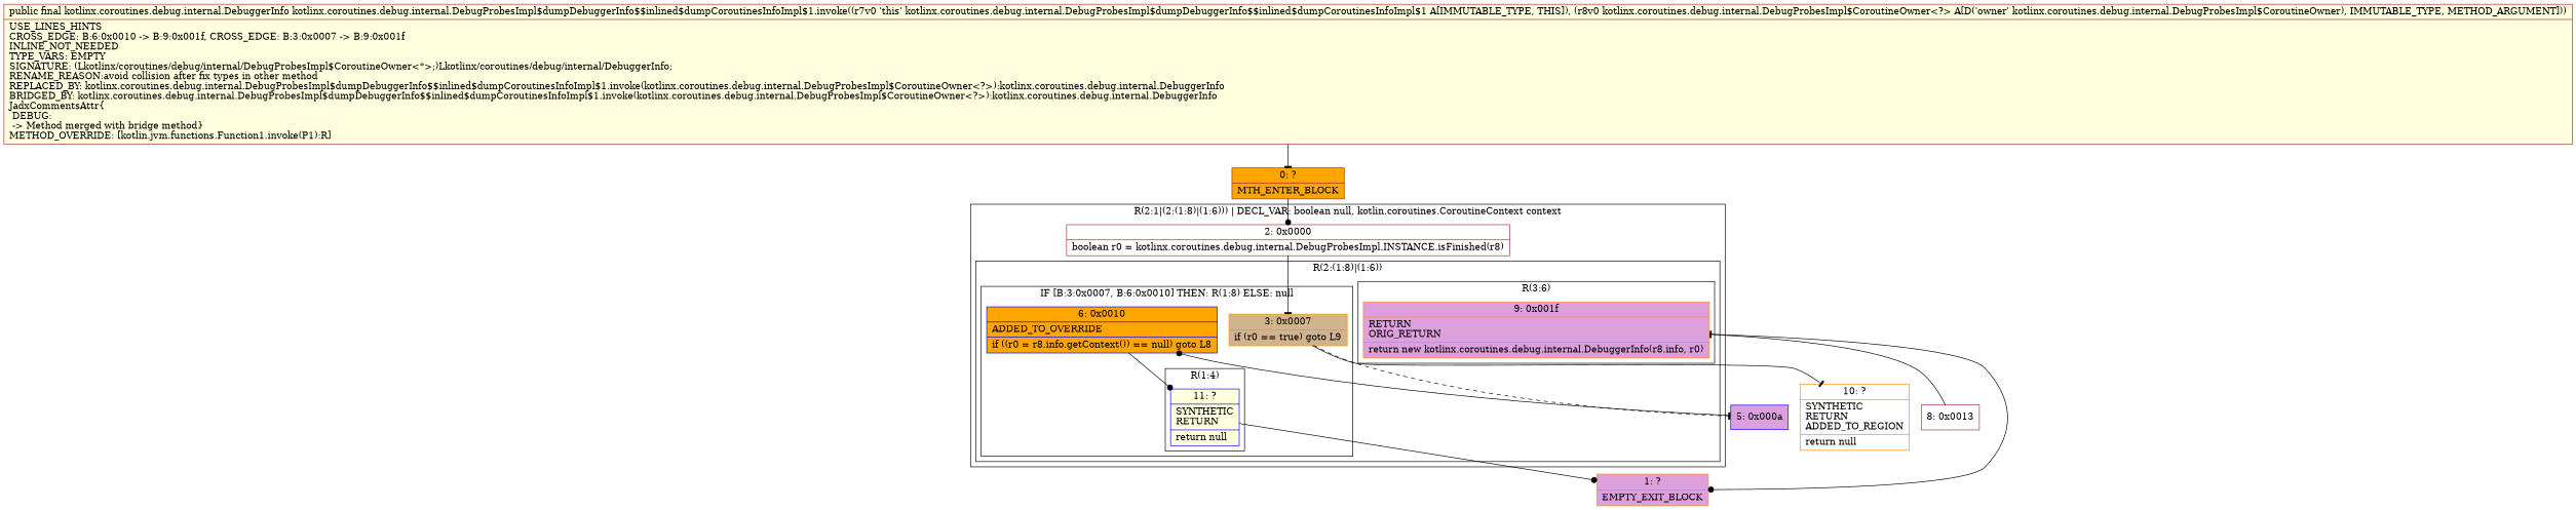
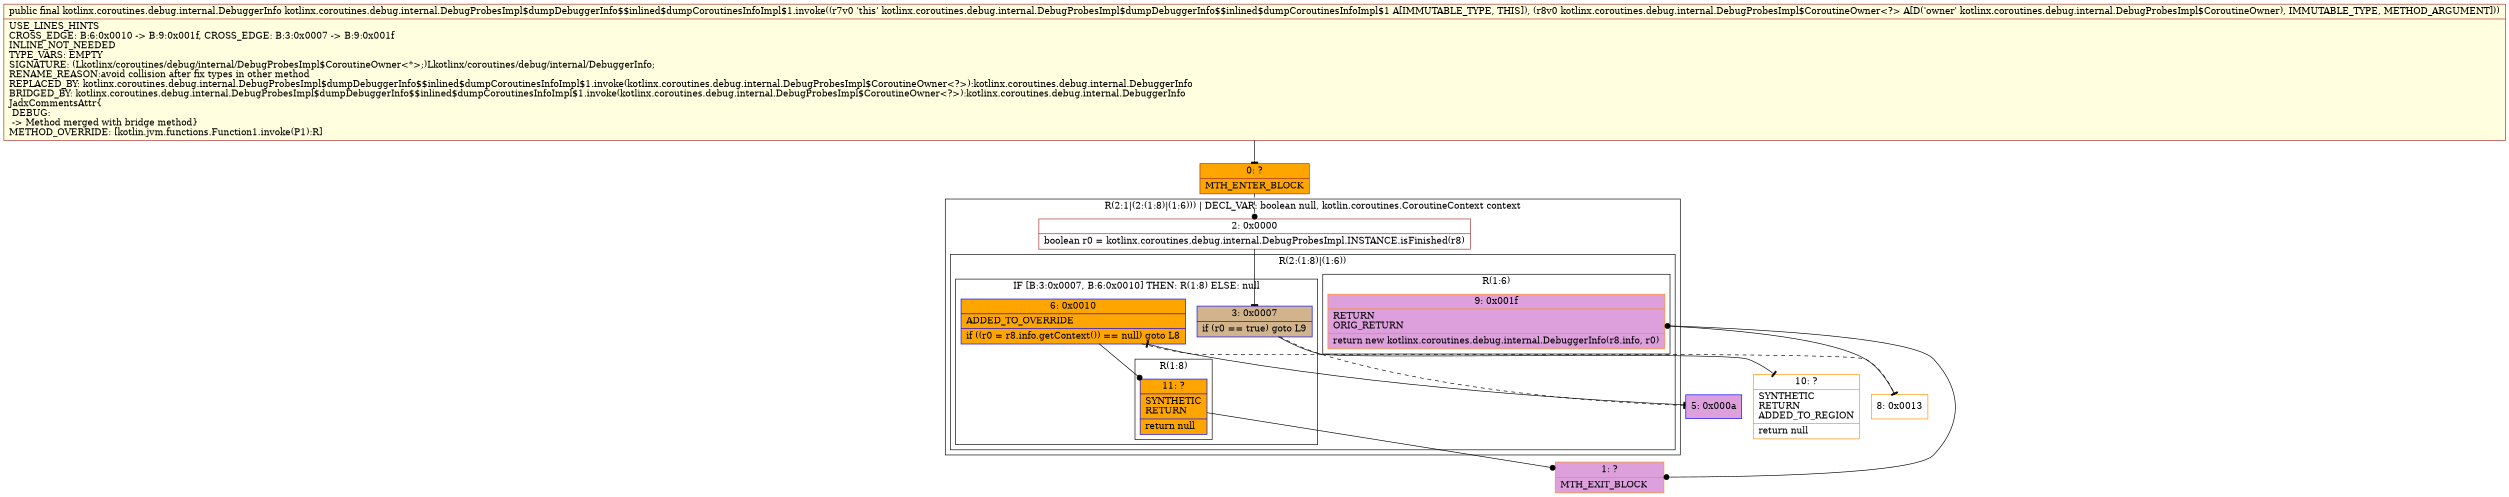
  digraph {
    node [color=blue fillcolor=plum shape=record style=filled]
    edge [arrowhead=tee]
-   n1 [fillcolor=lightyellow label="{11\:\ ?|SYNTHETIC\lRETURN\l|return null\l}"]
-   n2 [color=darkorange fillcolor=tan label="{3\:\ 0x0007|if (r0 == true) goto L9\l}"]
+   n1 [fillcolor=orange label="{11\:\ ?|SYNTHETIC\lRETURN\l|return null\l}"]
+   n2 [fillcolor=tan label="{3\:\ 0x0007|if (r0 == true) goto L9\l}"]
    n3 [fillcolor=orange label="{6\:\ 0x0010|ADDED_TO_OVERRIDE\l|if ((r0 = r8.info.getContext()) == null) goto L8\l}"]
    n4 [color=darkorange label="{9\:\ 0x001f|RETURN\lORIG_RETURN\l|return new kotlinx.coroutines.debug.internal.DebuggerInfo(r8.info, r0)\l}"]
    n5 [color=brown fillcolor=white label="{2\:\ 0x0000|boolean r0 = kotlinx.coroutines.debug.internal.DebugProbesImpl.INSTANCE.isFinished(r8)\l}"]
-   n6 [color=darkorange label="{1\:\ ?|EMPTY_EXIT_BLOCK\l}"]
+   n6 [color=darkorange label="{1\:\ ?|MTH_EXIT_BLOCK\l}"]
    n7 [label="{5\:\ 0x000a}"]
    n8 [color=darkorange fillcolor=white label="{10\:\ ?|SYNTHETIC\lRETURN\lADDED_TO_REGION\l|return null\l}"]
-   n9 [color=brown fillcolor=white label="{8\:\ 0x0013}"]
+   n9 [color=darkorange fillcolor=white label="{8\:\ 0x0013}"]
    n10 [color=brown fillcolor=orange label="{0\:\ ?|MTH_ENTER_BLOCK\l}"]
    n11 [color=brown fillcolor=lightyellow label="{public final kotlinx.coroutines.debug.internal.DebuggerInfo kotlinx.coroutines.debug.internal.DebugProbesImpl$dumpDebuggerInfo$$inlined$dumpCoroutinesInfoImpl$1.invoke((r7v0 'this' kotlinx.coroutines.debug.internal.DebugProbesImpl$dumpDebuggerInfo$$inlined$dumpCoroutinesInfoImpl$1 A[IMMUTABLE_TYPE, THIS]), (r8v0 kotlinx.coroutines.debug.internal.DebugProbesImpl$CoroutineOwner\<?\> A[D('owner' kotlinx.coroutines.debug.internal.DebugProbesImpl$CoroutineOwner), IMMUTABLE_TYPE, METHOD_ARGUMENT]))  | USE_LINES_HINTS\lCROSS_EDGE: B:6:0x0010 \-\> B:9:0x001f, CROSS_EDGE: B:3:0x0007 \-\> B:9:0x001f\lINLINE_NOT_NEEDED\lTYPE_VARS: EMPTY\lSIGNATURE: (Lkotlinx\/coroutines\/debug\/internal\/DebugProbesImpl$CoroutineOwner\<*\>;)Lkotlinx\/coroutines\/debug\/internal\/DebuggerInfo;\lRENAME_REASON:avoid collision after fix types in other method\lREPLACED_BY: kotlinx.coroutines.debug.internal.DebugProbesImpl$dumpDebuggerInfo$$inlined$dumpCoroutinesInfoImpl$1.invoke(kotlinx.coroutines.debug.internal.DebugProbesImpl$CoroutineOwner\<?\>):kotlinx.coroutines.debug.internal.DebuggerInfo\lBRIDGED_BY: kotlinx.coroutines.debug.internal.DebugProbesImpl$dumpDebuggerInfo$$inlined$dumpCoroutinesInfoImpl$1.invoke(kotlinx.coroutines.debug.internal.DebugProbesImpl$CoroutineOwner\<?\>):kotlinx.coroutines.debug.internal.DebuggerInfo\lJadxCommentsAttr\{\l DEBUG: \l \-\> Method merged with bridge method\}\lMETHOD_OVERRIDE: [kotlin.jvm.functions.Function1.invoke(P1):R]\l}"]
    subgraph cluster_1 {
      label="R(2:1|(2:(1:8)|(1:6))) | DECL_VAR: boolean null, kotlin.coroutines.CoroutineContext context\l"
      n5
      subgraph cluster_2 {
        label="R(2:(1:8)|(1:6))"
        subgraph cluster_3 {
          label="IF [B:3:0x0007, B:6:0x0010] THEN: R(1:8) ELSE: null"
          n2
          n3
          subgraph cluster_4 {
-           label="R(1:4)"
+           label="R(1:8)"
            n1
          }
        }
        subgraph cluster_5 {
-         label="R(3:6)"
+         label="R(1:6)"
          n4
        }
      }
    }
    n1 -> n6 [arrowhead=dot]
    n2 -> n7 [style=dashed]
    n2 -> n8
    n3 -> n1 [arrowhead=dot]
+   n3 -> n9 [style=dashed]
    n4 -> n6 [arrowhead=dot]
    n5 -> n2
-   n7 -> n3 [arrowhead=dot]
-   n9 -> n4
-   n10 -> n5 [arrowhead=dot]
+   n7 -> n3
+   n9 -> n4 [arrowhead=dot]
+   n10 -> n5 [arrowhead=dot style=dashed]
    n11 -> n10
  }
